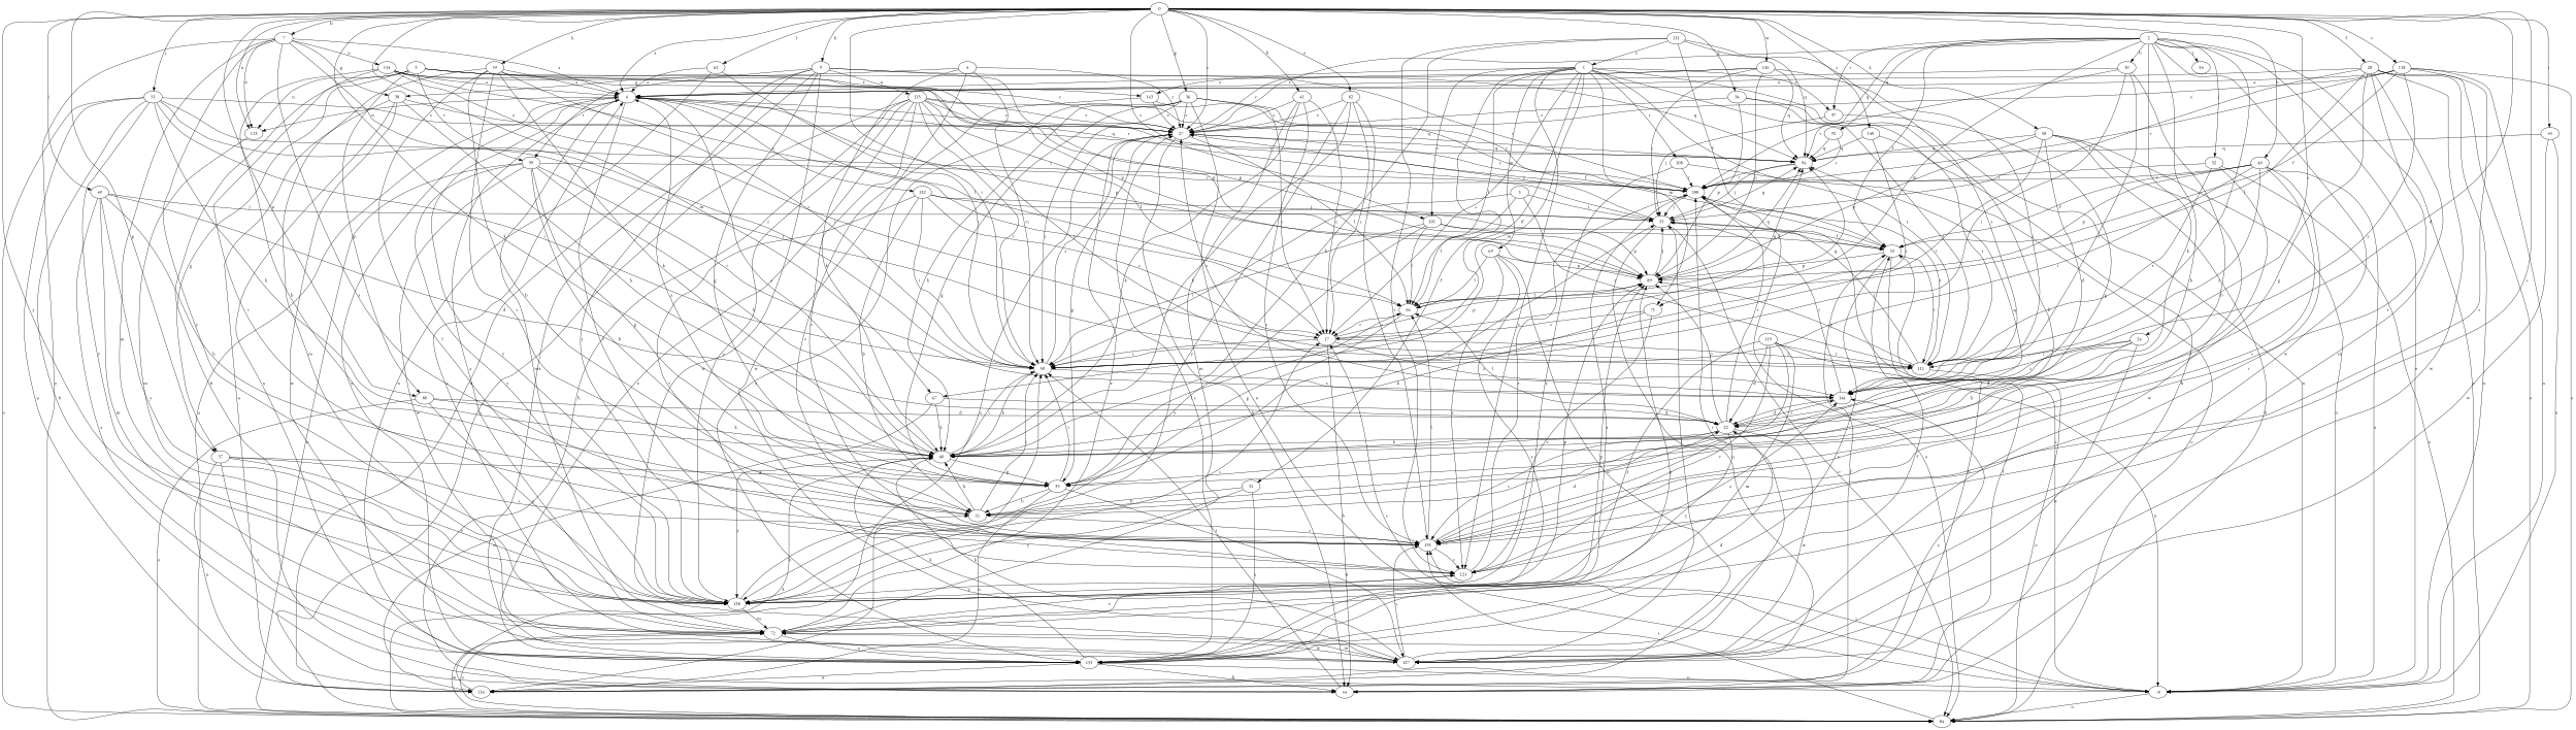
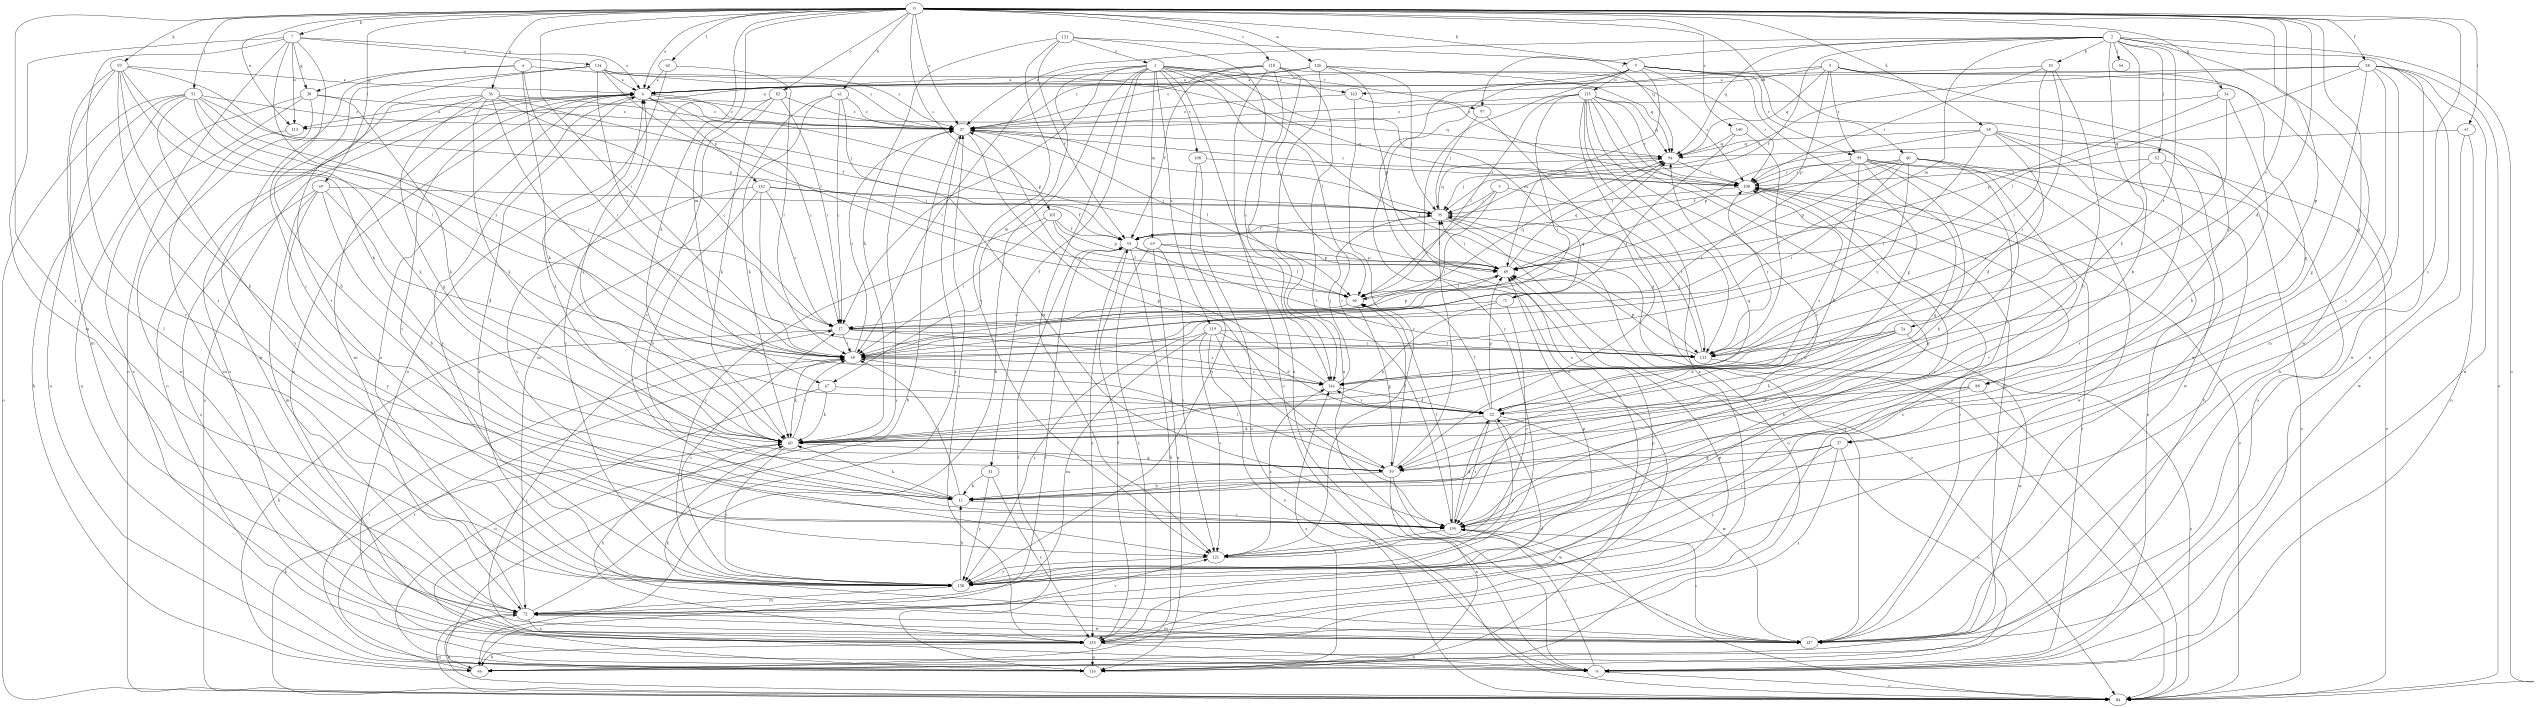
  strict digraph {
    fontname="EB Garamond"
    node [fontname="EB Garamond"]
    edge [fontname="EB Garamond"]
    0
    6
    7
    9
    22
    24
    27
    28
    34
    36
    37
    40
    41
    45
    49
    50
    51
    58
    59
    60
    62
    67
    82
    88
    101
    n26 [label=195]
    113
    118
    126
    138
    140
    17
    121
    94
    89
    72
    132
    133
    84
    38
    114
    144
    127
    99
    39
    100
    115
    116
    66
    111
    44
    78
    55
    11
    33
    1
    31
    69
    71
    97
    108
    119
    143
    131
    2
    10
    52
    54
-   92
    3
    4
    5
    0 -> 6 [label=a]
    0 -> 7 [label=b]
    0 -> 9 [label=b]
    0 -> 22 [label=d]
    0 -> 24 [label=e]
    0 -> 27 [label=e]
    0 -> 28 [label=f]
    0 -> 34 [label=g]
    0 -> 36 [label=g]
    0 -> 37 [label=g]
    0 -> 40 [label=h]
    0 -> 41 [label=h]
    0 -> 45 [label=i]
    0 -> 49 [label=i]
    0 -> 50 [label=i]
    0 -> 51 [label=j]
    0 -> 58 [label=k]
    0 -> 59 [label=k]
    0 -> 60 [label=k]
    0 -> 62 [label=l]
    0 -> 67 [label=m]
    0 -> 82 [label=o]
    0 -> 88 [label=p]
    0 -> 101 [label=s]
    0 -> n26 [label=s]
    0 -> 113 [label=u]
    0 -> 118 [label=v]
    0 -> 126 [label=w]
    0 -> 138 [label=y]
    0 -> 140 [label=z]
    6 -> 27 [label=e]
    6 -> 113 [label=u]
    6 -> 138 [label=y]
    6 -> 17 [label=c]
    6 -> 121 [label=v]
    6 -> 94 [label=q]
    6 -> 89 [label=p]
    6 -> 72 [label=m]
    6 -> 132 [label=x]
    6 -> 133 [label=x]
    7 -> 6 [label=a]
    7 -> n26 [label=s]
    7 -> 113 [label=u]
    7 -> 138 [label=y]
    7 -> 72 [label=m]
    7 -> 84 [label=o]
    7 -> 38 [label=g]
    7 -> 114 [label=u]
    7 -> 144 [label=z]
    9 -> 138 [label=y]
    9 -> 89 [label=p]
    9 -> 133 [label=x]
    9 -> 127 [label=w]
    9 -> 99 [label=r]
    9 -> 39 [label=g]
    9 -> 100 [label=r]
    9 -> 115 [label=u]
    9 -> 116 [label=u]
    22 -> 60 [label=k]
    22 -> n26 [label=s]
    22 -> 138 [label=y]
    22 -> 89 [label=p]
    22 -> 144 [label=z]
    22 -> 127 [label=w]
    22 -> 100 [label=r]
    22 -> 66 [label=l]
    24 -> 22 [label=d]
    24 -> 60 [label=k]
    24 -> 144 [label=z]
    24 -> 127 [label=w]
    24 -> 111 [label=t]
    27 -> 94 [label=q]
    27 -> 39 [label=g]
    27 -> 66 [label=l]
    27 -> 44 [label=h]
    28 -> 6 [label=a]
    28 -> n26 [label=s]
    28 -> 72 [label=m]
    28 -> 84 [label=o]
    28 -> 127 [label=w]
    28 -> 39 [label=g]
    28 -> 66 [label=l]
    28 -> 78 [label=n]
    28 -> 55 [label=j]
    34 -> 27 [label=e]
    34 -> 89 [label=p]
    34 -> 111 [label=t]
    34 -> 11 [label=b]
    36 -> 27 [label=e]
    36 -> 50 [label=i]
    36 -> 60 [label=k]
    36 -> 17 [label=c]
    36 -> 133 [label=x]
    36 -> 39 [label=g]
    36 -> 78 [label=n]
    36 -> 33 [label=f]
    37 -> n26 [label=s]
    37 -> 138 [label=y]
    37 -> 133 [label=x]
    37 -> 39 [label=g]
    37 -> 116 [label=u]
    40 -> 50 [label=i]
    40 -> n26 [label=s]
    40 -> 121 [label=v]
    40 -> 89 [label=p]
    40 -> 144 [label=z]
    40 -> 100 [label=r]
    40 -> 78 [label=n]
    40 -> 33 [label=f]
    41 -> 27 [label=e]
    41 -> 60 [label=k]
    41 -> n26 [label=s]
    41 -> 17 [label=c]
    41 -> 72 [label=m]
    45 -> 94 [label=q]
    45 -> 127 [label=w]
    45 -> 78 [label=n]
    49 -> 22 [label=d]
    49 -> 138 [label=y]
    49 -> 72 [label=m]
    49 -> 133 [label=x]
    49 -> 55 [label=j]
    49 -> 11 [label=b]
    50 -> 27 [label=e]
    50 -> 60 [label=k]
    50 -> 144 [label=z]
    51 -> 27 [label=e]
    51 -> 50 [label=i]
    51 -> 60 [label=k]
    51 -> 138 [label=y]
    51 -> 84 [label=o]
    51 -> 116 [label=u]
    51 -> 111 [label=t]
    51 -> 44 [label=h]
    51 -> 55 [label=j]
    58 -> 22 [label=d]
    58 -> 50 [label=i]
    58 -> 94 [label=q]
    58 -> 89 [label=p]
    58 -> 127 [label=w]
    58 -> 44 [label=h]
    58 -> 78 [label=n]
    59 -> 6 [label=a]
    59 -> 50 [label=i]
    59 -> 60 [label=k]
    59 -> n26 [label=s]
    59 -> 138 [label=l]
    59 -> 89 [label=p]
    59 -> 72 [label=m]
    59 -> 11 [label=b]
    60 -> 6 [label=a]
    60 -> 50 [label=i]
    60 -> 138 [label=y]
    60 -> 94 [label=q]
    60 -> 39 [label=g]
    62 -> 6 [label=a]
    62 -> 50 [label=i]
    62 -> 78 [label=n]
    67 -> 22 [label=d]
    67 -> 60 [label=k]
    67 -> 116 [label=u]
    82 -> 27 [label=e]
    82 -> 60 [label=k]
    82 -> n26 [label=s]
    82 -> 138 [label=y]
    82 -> 17 [label=c]
    88 -> 22 [label=d]
    88 -> 60 [label=k]
    88 -> 138 [label=y]
    88 -> 84 [label=o]
    101 -> 50 [label=i]
    101 -> 138 [label=y]
    101 -> 89 [label=p]
    101 -> 66 [label=l]
    101 -> 33 [label=f]
    n26 -> 22 [label=d]
    n26 -> 121 [label=v]
    n26 -> 66 [label=l]
    113 -> 72 [label=m]
    118 -> 6 [label=a]
    118 -> 27 [label=e]
    118 -> n26 [label=s]
    118 -> 84 [label=o]
    118 -> 144 [label=z]
    118 -> 100 [label=r]
    118 -> 78 [label=n]
    118 -> 33 [label=f]
    126 -> 6 [label=a]
    126 -> 27 [label=e]
    126 -> 94 [label=q]
    126 -> 89 [label=p]
    126 -> 144 [label=z]
    126 -> 55 [label=j]
    138 -> 17 [label=c]
    138 -> 89 [label=p]
    138 -> 72 [label=m]
    138 -> 11 [label=b]
    140 -> 50 [label=i]
    140 -> 94 [label=q]
    140 -> 111 [label=t]
    17 -> 50 [label=i]
    17 -> 94 [label=q]
    17 -> 89 [label=p]
    17 -> 144 [label=z]
    17 -> 111 [label=t]
    17 -> 44 [label=h]
    121 -> 138 [label=y]
    121 -> 144 [label=z]
    121 -> 100 [label=r]
    94 -> 100 [label=r]
    94 -> 55 [label=j]
    89 -> 94 [label=q]
    89 -> 66 [label=l]
    89 -> 55 [label=j]
    72 -> 6 [label=a]
    72 -> 27 [label=e]
    72 -> 121 [label=v]
    72 -> 89 [label=p]
    72 -> 133 [label=x]
    72 -> 84 [label=o]
    72 -> 127 [label=w]
    132 -> 50 [label=i]
    132 -> 17 [label=c]
    132 -> 121 [label=v]
    132 -> 55 [label=j]
    132 -> 11 [label=b]
    132 -> 33 [label=f]
    133 -> 22 [label=d]
    133 -> 27 [label=e]
    133 -> 60 [label=k]
    133 -> 89 [label=p]
    133 -> 116 [label=u]
    133 -> 44 [label=h]
    133 -> 78 [label=n]
    133 -> 33 [label=f]
    84 -> 6 [label=a]
    84 -> 60 [label=k]
    84 -> n26 [label=s]
    84 -> 72 [label=m]
    38 -> 27 [label=e]
    38 -> 60 [label=k]
    38 -> 133 [label=x]
    38 -> 127 [label=w]
    38 -> 116 [label=u]
    114 -> 6 [label=a]
    114 -> 27 [label=e]
    114 -> n26 [label=s]
    114 -> 17 [label=c]
    114 -> 100 [label=r]
    114 -> 66 [label=l]
    114 -> 11 [label=b]
    144 -> 22 [label=d]
    144 -> 27 [label=e]
    144 -> 55 [label=j]
    127 -> 6 [label=a]
    127 -> 60 [label=k]
    127 -> n26 [label=s]
    127 -> 72 [label=m]
    127 -> 100 [label=r]
    127 -> 55 [label=j]
    99 -> 50 [label=i]
    99 -> 60 [label=k]
    99 -> 138 [label=y]
    99 -> 84 [label=o]
    99 -> 127 [label=w]
    99 -> 39 [label=g]
    99 -> 100 [label=r]
    99 -> 11 [label=b]
    39 -> 6 [label=a]
    39 -> 50 [label=i]
    39 -> 127 [label=w]
    39 -> 116 [label=u]
    39 -> 66 [label=l]
    39 -> 55 [label=j]
    39 -> 11 [label=b]
    100 -> 27 [label=e]
    100 -> 133 [label=x]
    100 -> 84 [label=o]
    100 -> 55 [label=j]
    115 -> 27 [label=e]
    115 -> 50 [label=i]
    115 -> n26 [label=s]
    115 -> 138 [label=y]
    115 -> 94 [label=q]
    115 -> 133 [label=x]
    115 -> 84 [label=o]
    115 -> 100 [label=r]
    115 -> 66 [label=l]
    115 -> 111 [label=t]
    115 -> 44 [label=h]
    116 -> 27 [label=e]
    116 -> 50 [label=i]
    116 -> 144 [label=z]
    116 -> 33 [label=f]
    66 -> 17 [label=c]
    66 -> 94 [label=q]
    66 -> 39 [label=g]
    111 -> 89 [label=p]
    111 -> 84 [label=o]
    111 -> 100 [label=r]
    111 -> 55 [label=j]
    44 -> 50 [label=i]
    44 -> 33 [label=f]
    78 -> n26 [label=s]
    78 -> 17 [label=c]
    78 -> 84 [label=o]
    78 -> 100 [label=r]
    55 -> 27 [label=e]
    55 -> 94 [label=q]
    55 -> 84 [label=o]
    55 -> 116 [label=u]
    55 -> 33 [label=f]
    11 -> 50 [label=i]
    11 -> 60 [label=k]
    11 -> n26 [label=s]
    33 -> 89 [label=p]
    33 -> 133 [label=x]
    33 -> 111 [label=t]
    33 -> 44 [label=h]
    1 -> 50 [label=i]
    1 -> 67 [label=m]
    1 -> 17 [label=c]
    1 -> 121 [label=v]
    1 -> 66 [label=l]
    1 -> 111 [label=t]
    1 -> 44 [label=h]
    1 -> 78 [label=n]
    1 -> 31 [label=f]
    1 -> 69 [label=m]
    1 -> 71 [label=m]
    1 -> 97 [label=r]
    1 -> 108 [label=t]
-   1 -> 101 [label=v]
+   1 -> 119 [label=v]
    1 -> 143 [label=z]
    31 -> 138 [label=y]
    31 -> 133 [label=x]
    31 -> 11 [label=b]
    69 -> 121 [label=v]
    69 -> 89 [label=p]
    69 -> 133 [label=x]
    69 -> 116 [label=u]
    69 -> 66 [label=l]
    71 -> 60 [label=k]
    71 -> 17 [label=c]
    71 -> 121 [label=v]
    97 -> 39 [label=g]
    97 -> 55 [label=j]
    108 -> 138 [label=y]
    108 -> 84 [label=o]
    108 -> 100 [label=r]
    119 -> 22 [label=d]
    119 -> n26 [label=s]
    119 -> 138 [label=y]
    119 -> 121 [label=v]
    119 -> 72 [label=m]
    119 -> 111 [label=t]
    119 -> 78 [label=n]
    143 -> 27 [label=e]
    143 -> 121 [label=v]
    143 -> 100 [label=r]
    131 -> 60 [label=k]
    131 -> 121 [label=v]
    131 -> 94 [label=q]
    131 -> 144 [label=z]
    131 -> 33 [label=f]
    131 -> 1 [label=x]
    2 -> 27 [label=e]
    2 -> 60 [label=k]
    2 -> 94 [label=q]
    2 -> 84 [label=o]
    2 -> 127 [label=w]
    2 -> 111 [label=t]
    2 -> 78 [label=n]
    2 -> 11 [label=b]
    2 -> 33 [label=f]
    2 -> 71 [label=m]
    2 -> 97 [label=r]
    2 -> 10 [label=b]
    2 -> 52 [label=j]
    2 -> 54 [label=j]
-   2 -> 92 [label=q]
    10 -> 6 [label=a]
    10 -> 50 [label=i]
    10 -> 144 [label=z]
    10 -> 100 [label=r]
    10 -> 11 [label=b]
    52 -> n26 [label=s]
    52 -> 84 [label=o]
    52 -> 100 [label=r]
    52 -> 111 [label=t]
-   92 -> 94 [label=q]
-   92 -> 100 [label=r]
    3 -> 37 [label=g]
    3 -> 88 [label=p]
    3 -> 113 [label=u]
    3 -> 94 [label=q]
    3 -> 89 [label=p]
    3 -> 99 [label=r]
    3 -> 44 [label=h]
    3 -> 143 [label=z]
    4 -> 27 [label=e]
    4 -> 50 [label=i]
    4 -> 60 [label=k]
    4 -> 38 [label=g]
    4 -> 127 [label=w]
    5 -> 50 [label=i]
    5 -> 66 [label=l]
    5 -> 111 [label=t]
    5 -> 55 [label=j]
  }
